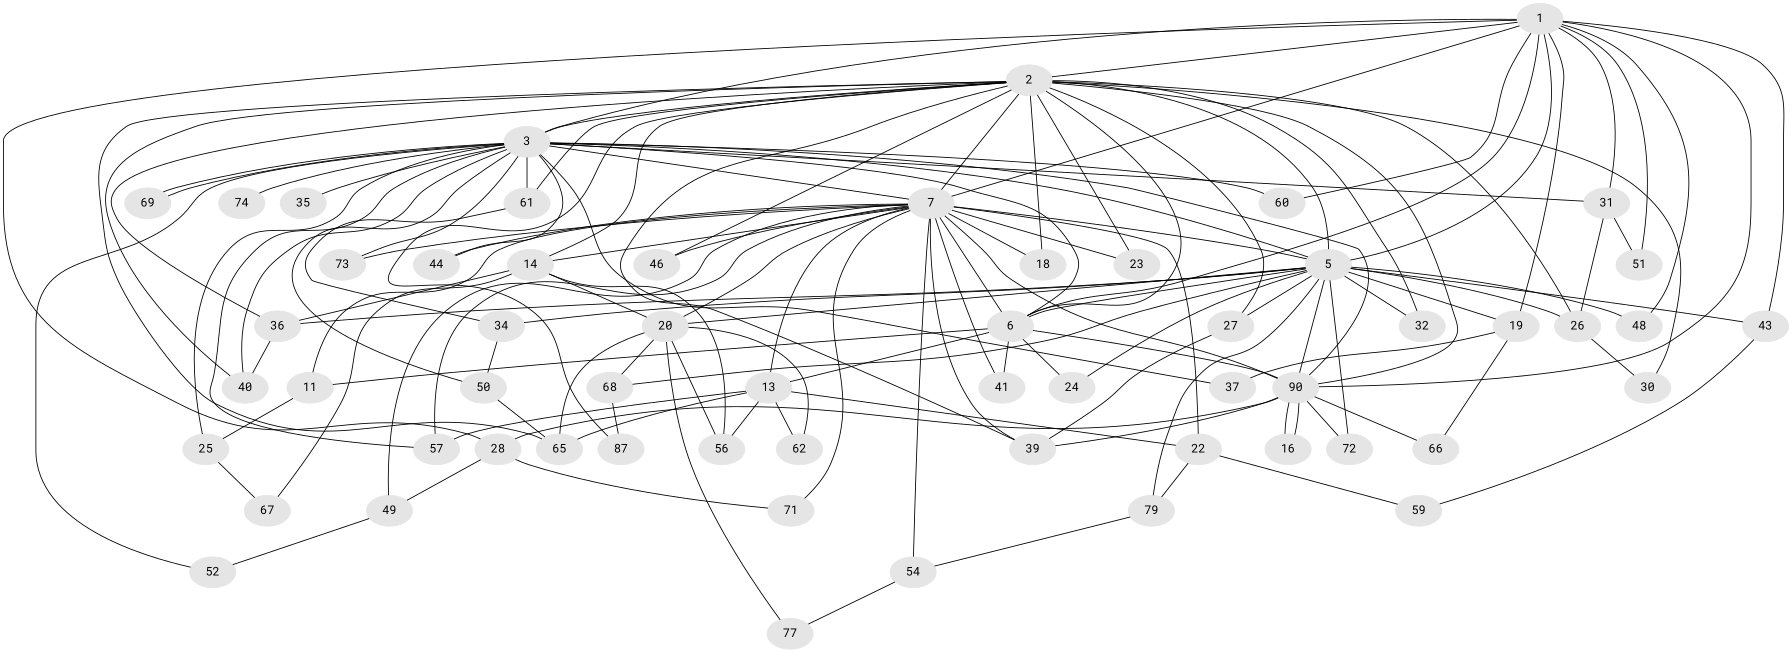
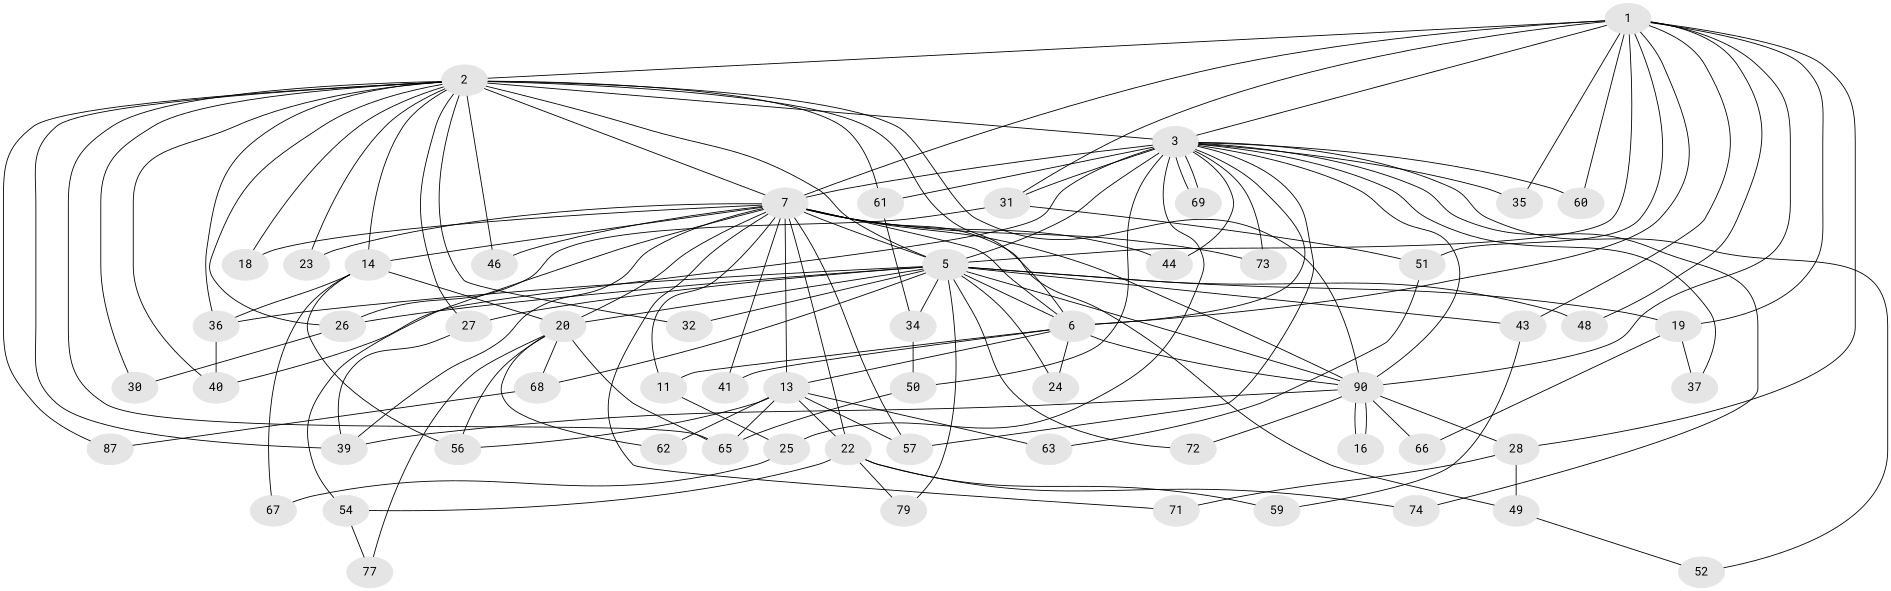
  graph {
    fontname="Roboto Mono"
    node [color=gray90 fontname="Roboto Mono" style=filled]
    edge [fontname="Roboto Mono"]
    1 [super="+29"]
    2 [super="+55"]
    3 [super="+7"]
    n4 [label=7 super="+8"]
    5 [super="+9"]
    6 [super="+12"]
    n7 [label=90 super="+38"]
    19 [super="+21"]
    28
    31
    35
    43
    48
    51
    60
    26 [super="+47"]
    14 [super="+17"]
    18
    23
    27 [super="+75"]
    30
    32
    36 [super="+78"]
    39 [super="+64"]
    40 [super="+42"]
    46
    61
    65 [super="+70"]
    n29 [label=87]
    25 [super="+76"]
    37
    44
    50 [super="+82"]
    52
    57
    69
    73
    74
    11
    13 [super="+58"]
    20 [super="+53"]
    22 [super="+33"]
    41
    49
    54
    71
    34
    24
    68
    72
    79
    16
    66
    59
+   63
    56 [super="+81"]
    67
    62
    77
    1 -- 2
    1 -- 3 [weight=2]
    1 -- n4 [weight=2]
    1 -- 5 [weight=2]
    1 -- 6
    1 -- n7
    1 -- 19
    1 -- 28
    1 -- 31
+   1 -- 35
    1 -- 43
    1 -- 48
    1 -- 51
    1 -- 60
    2 -- 3 [weight=2]
    2 -- n4 [weight=2]
    2 -- 5 [weight=3]
    2 -- 6
    2 -- n7 [weight=2]
    2 -- 26
    2 -- 14 [weight=2]
    2 -- 18
    2 -- 23
    2 -- 27
    2 -- 30
    2 -- 32
    2 -- 36
    2 -- 39
    2 -- 40
    2 -- 46
    2 -- 61
    2 -- 65
    2 -- n29
    3 -- n4 [weight=4]
    3 -- 5 [weight=4]
    3 -- 6 [weight=2]
    3 -- n7 [weight=2]
    3 -- 31
    3 -- 35
    3 -- 60
    3 -- 40
    3 -- 61
    3 -- 25 [weight=2]
    3 -- 37
    3 -- 44
    3 -- 50
    3 -- 52
    3 -- 57
    3 -- 69
    3 -- 69
    3 -- 73
    3 -- 74
    n4 -- 5 [weight=4]
    n4 -- 6 [weight=2]
    n4 -- n7 [weight=2]
    n4 -- 14
    n4 -- 18
    n4 -- 23
    n4 -- 39
    n4 -- 46
    n4 -- 44
    n4 -- 57
    n4 -- 73
    n4 -- 11
    n4 -- 13
    n4 -- 20
    n4 -- 22 [weight=2]
    n4 -- 41
    n4 -- 49
    n4 -- 54
    n4 -- 71
    5 -- 6 [weight=3]
    5 -- n7 [weight=2]
    5 -- 19
    5 -- 43
    5 -- 48
    5 -- 26
    5 -- 27
    5 -- 32
    5 -- 36
    5 -- 20
    5 -- 34
    5 -- 24
    5 -- 68
    5 -- 72
    5 -- 79
    6 -- n7
    6 -- 11
    6 -- 13
    6 -- 41
    6 -- 24
    n7 -- 28
    n7 -- 39
    n7 -- 72
    n7 -- 16
    n7 -- 16
    n7 -- 66
    19 -- 37
    19 -- 66
    28 -- 49
    28 -- 71
    31 -- 51
    31 -- 26
    43 -- 59
+   51 -- 63
    26 -- 30
    14 -- 36
    14 -- 20
    14 -- 56
    14 -- 67
    27 -- 39
    36 -- 40
    61 -- 34
    25 -- 67
    50 -- 65
    11 -- 25
    13 -- 65
    13 -- 57
    13 -- 22
+   13 -- 63
    13 -- 56
    13 -- 62
    20 -- 65
    20 -- 68
    20 -- 56
    20 -- 62
    20 -- 77
-   79 -- 54
+   22 -- 74
+   22 -- 54
    22 -- 79
    22 -- 59
    49 -- 52
    54 -- 77
    34 -- 50
    68 -- n29
  }
